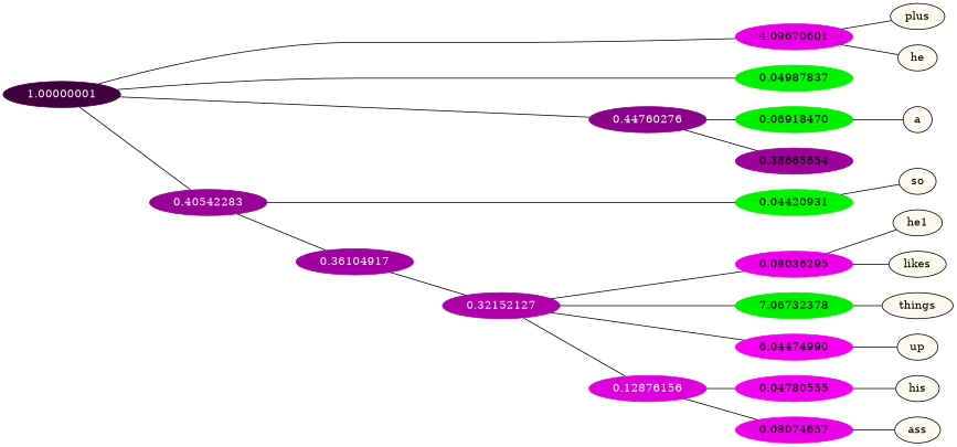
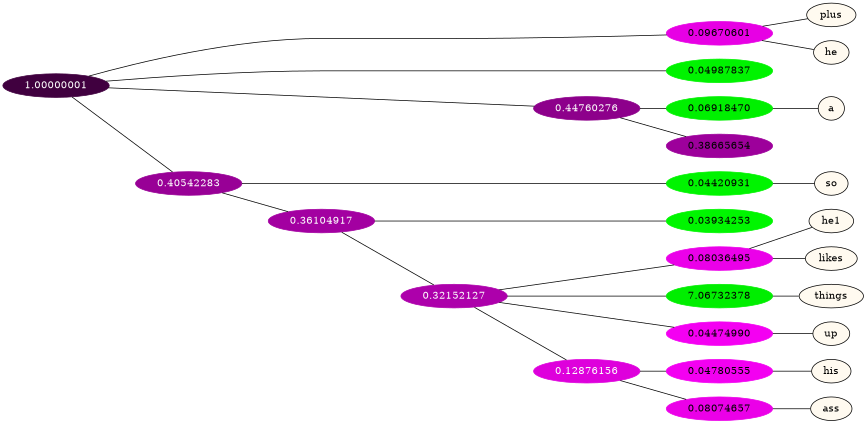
  graph {
    rankdir=LR
    node [color=black format=png nodesep=0.001 ordering=out overlap_scaling=0.01 ranksep=0.001 style=filled fontcolor=black]
    n1 [fillcolor=floralwhite height=0.15 label=plus style="filled,solid" width=0.15 fontcolor=""]
    n2 [fillcolor=floralwhite height=0.15 label=he style="filled,solid" width=0.15 fontcolor=""]
    n3 [fillcolor=floralwhite height=0.15 label=a style="filled,solid" width=0.15 fontcolor=""]
    n4 [fillcolor=floralwhite height=0.15 label=so style="filled,solid" width=0.15 fontcolor=""]
    n5 [fillcolor=floralwhite height=0.15 label=he1 style="filled,solid" width=0.15 fontcolor=""]
    n6 [fillcolor=floralwhite height=0.15 label=likes style="filled,solid" width=0.15 fontcolor=""]
    n7 [fillcolor=floralwhite height=0.15 label=things style="filled,solid" width=0.15 fontcolor=""]
    n8 [fillcolor=floralwhite height=0.15 label=up style="filled,solid" width=0.15 fontcolor=""]
    n9 [fillcolor=floralwhite height=0.15 label=his style="filled,solid" width=0.15 fontcolor=""]
    n10 [fillcolor=floralwhite height=0.15 label=ass style="filled,solid" width=0.15 fontcolor=""]
-   n11 [color="0.835 1.000 0.903" height=0.15 label=4.09670601 width=0.15]
+   n11 [color="0.835 1.000 0.903" height=0.15 label=0.09670601 width=0.15]
    n12 [color="0.334 1.000 0.950" height=0.15 label=0.04987837 width=0.15]
    n13 [color="0.334 1.000 0.939" height=0.15 label=0.06918470 width=0.15]
    n14 [color="0.835 1.000 0.614" height=0.15 label=0.38665654 width=0.15]
    n15 [color="0.334 1.000 0.956" height=0.15 label=0.04420931 width=0.15]
-   n17 [color="0.835 1.000 0.920" height=0.15 label=0.08036295 width=0.15]
+   n16 [color="0.334 1.000 0.961" height=0.15 label=0.03934253 width=0.15]
+   n17 [color="0.835 1.000 0.920" height=0.15 label=0.08036495 width=0.15]
    n18 [color="0.334 1.000 0.933" height=0.15 label=7.06732378 width=0.15]
-   n19 [color="0.835 1.000 0.955" height=0.15 label=6.04474990 width=0.15]
+   n19 [color="0.835 1.000 0.955" height=0.15 label=0.04474990 width=0.15]
    n20 [color="0.835 1.000 0.952" height=0.15 label=0.04780555 width=0.15]
    n21 [color="0.835 1.000 0.919" height=0.15 label=0.08074657 width=0.15]
    n22 [color="0.835 1.000 0.250" fontcolor=grey99 height=0.15 label=1.00000001 width=0.15]
    n23 [color="0.835 1.000 0.552" fontcolor=grey99 height=0.15 label=0.44760276 width=0.15]
    n24 [color="0.835 1.000 0.595" fontcolor=grey99 height=0.15 label=0.40542283 width=0.15]
    n25 [color="0.835 1.000 0.639" fontcolor=grey99 height=0.15 label=0.36104917 width=0.15]
    n26 [color="0.835 1.000 0.678" fontcolor=grey99 height=0.15 label=0.32152127 width=0.15]
    n27 [color="0.835 1.000 0.871" fontcolor=grey99 height=0.15 label=0.12876156 width=0.15]
    subgraph sub_1 {
      rank=same
      n1
      n2
      n3
      n4
      n5
      n6
      n7
      n8
      n9
      n10
    }
    subgraph sub_2 {
      rank=same
      n11
      n12
      n13
      n14
      n15
+     n16
      n17
      n18
      n19
      n20
      n21
    }
    n11 -- n1
    n11 -- n2
    n13 -- n3
    n15 -- n4
    n17 -- n5
    n17 -- n6
    n18 -- n7
    n19 -- n8
    n20 -- n9
    n21 -- n10
    n22 -- n11
    n22 -- n12
    n22 -- n23
    n22 -- n24
    n23 -- n13
    n23 -- n14
    n24 -- n15
    n24 -- n25
+   n25 -- n16
    n25 -- n26
    n26 -- n17
    n26 -- n18
    n26 -- n19
    n26 -- n27
    n27 -- n20
    n27 -- n21
  }
